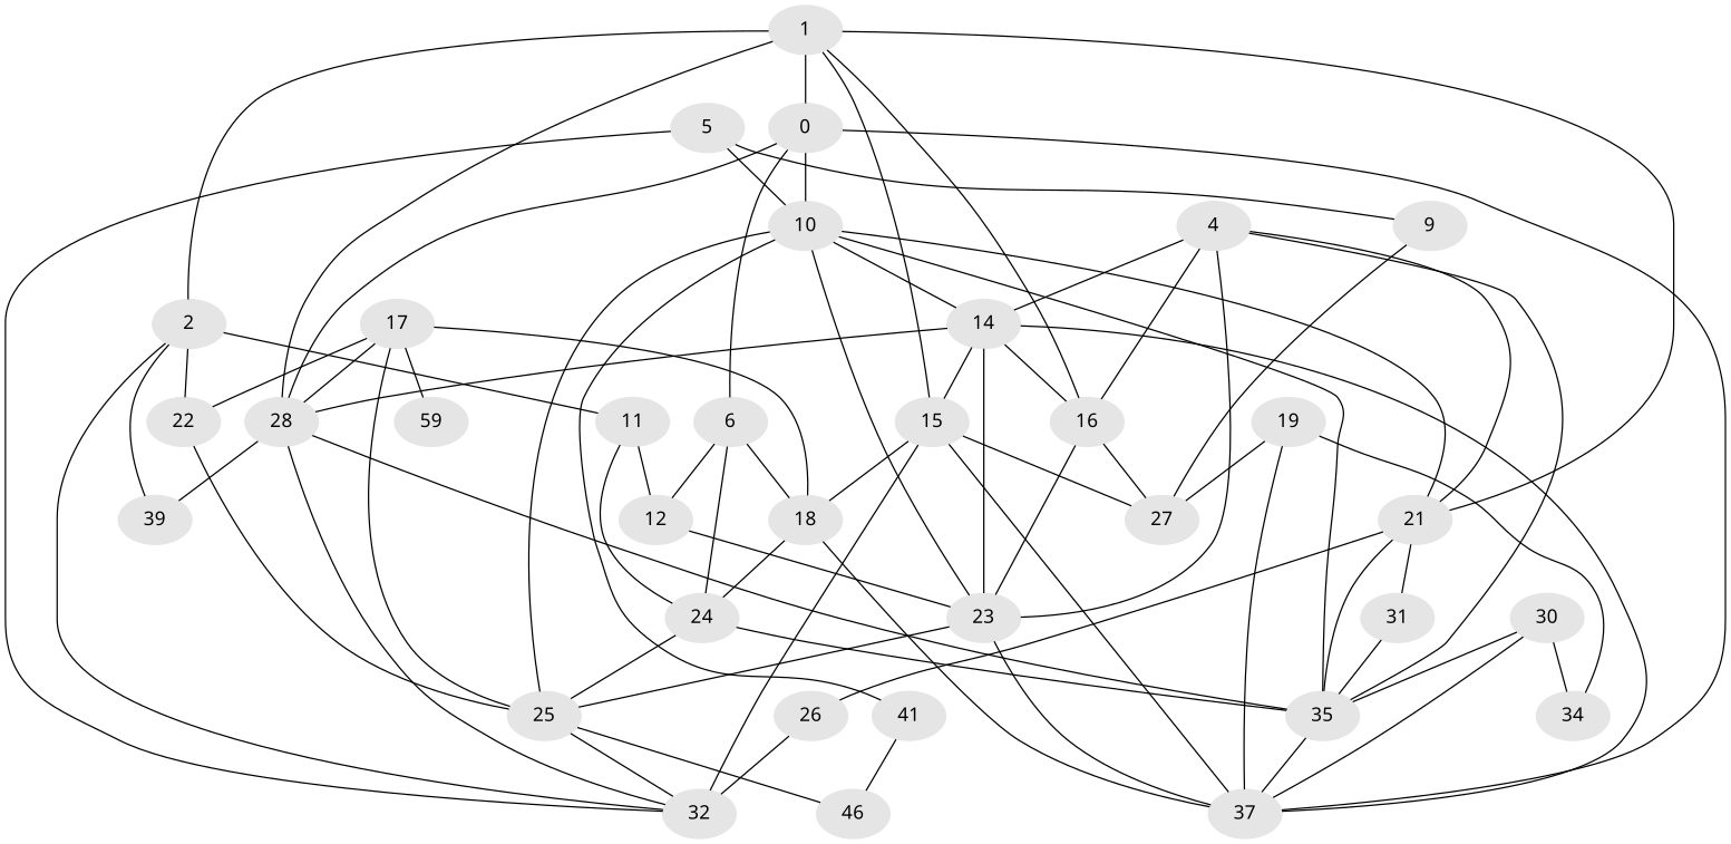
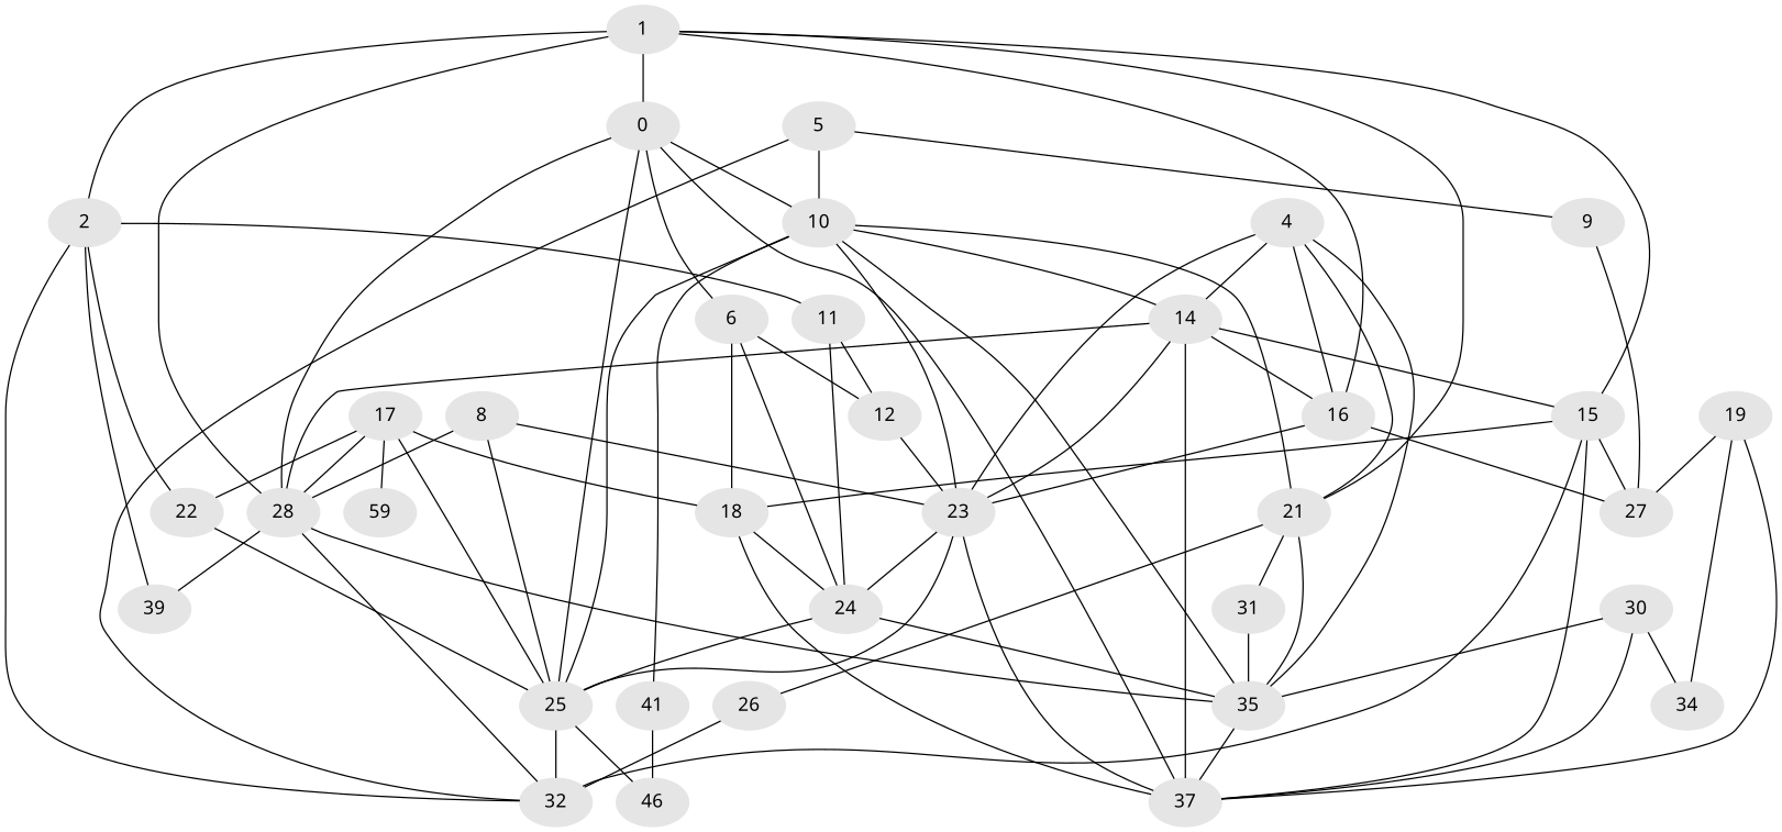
  graph {
    fontname="Noto Sans"
    node [color=gray90 fontname="Noto Sans" style=filled]
    edge [fontname="Noto Sans" weight=1.0]
    1
    2
    n3 [label=0]
    15
    16
    21
    28
    11
    22
    32
    39
    6
    10
    25
    37
    18
    27
    23
    35
    26
    31
    24
    12
    14
    41
    n26 [label=46]
    4
    5
    9
+   8
    17
    n32 [label=59]
    19
    34
    30
    1 -- 2 [weight=2.0]
    1 -- n3
    1 -- 15
    1 -- 16
    1 -- 21
    1 -- 28
    2 -- 11
    2 -- 22
    2 -- 32
    2 -- 39
    n3 -- 28 [weight=2.0]
    n3 -- 6
    n3 -- 10 [weight=2.0]
+   n3 -- 25
    n3 -- 37
    15 -- 32 [weight=2.0]
    15 -- 37
    15 -- 18
    15 -- 27
    16 -- 27
    16 -- 23
    21 -- 35 [weight=2.0]
    21 -- 26 [weight=2.0]
    21 -- 31
    28 -- 32
    28 -- 39
    28 -- 35
    11 -- 24
    11 -- 12
    22 -- 25
    6 -- 18 [weight=3.0]
    6 -- 24
    6 -- 12
    10 -- 21
    10 -- 25 [weight=2.0]
    10 -- 23
    10 -- 35
    10 -- 14
    10 -- 41
    25 -- 32
    25 -- n26
    18 -- 37
    18 -- 24 [weight=2.0]
    23 -- 25
    23 -- 37
+   23 -- 24
    35 -- 37
    26 -- 32 [weight=2.0]
    31 -- 35
    24 -- 25
    24 -- 35
    12 -- 23
    14 -- 15
    14 -- 16
    14 -- 28
    14 -- 37
    14 -- 23
    41 -- n26
    4 -- 16
    4 -- 21
    4 -- 23
    4 -- 35
    4 -- 14
    5 -- 32
    5 -- 10
    5 -- 9
    9 -- 27
+   8 -- 28
+   8 -- 25
+   8 -- 23
    17 -- 28
    17 -- 22 [weight=2.0]
    17 -- 25
    17 -- 18
    17 -- n32
    19 -- 37
    19 -- 27
    19 -- 34
    30 -- 37
    30 -- 35
    30 -- 34
  }
